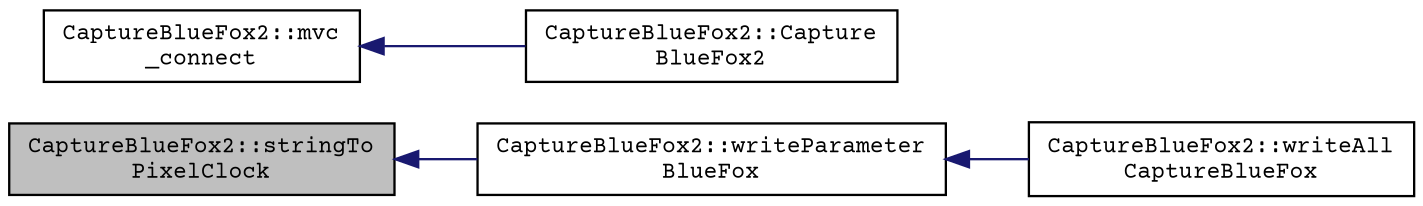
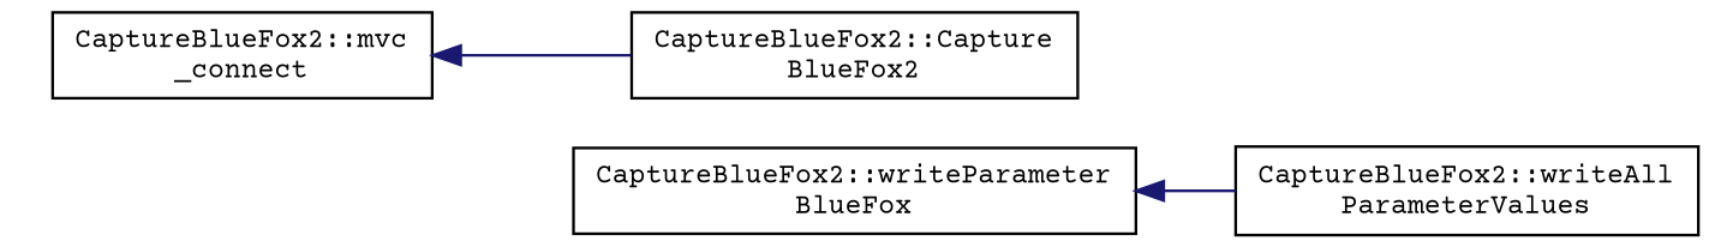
  digraph {
    fontname="Courier Prime"
    rankdir=LR
    node [color=black fillcolor=white fontname="Courier Prime" fontsize=10 shape=record style=filled]
    edge [color=midnightblue dir=back fontname="Courier Prime" fontsize=10 labelfontname=Helvetica labelfontsize=10 style=solid]
-   n1 [fillcolor=grey75 fontcolor=black height=0.2 label="CaptureBlueFox2::stringTo\lPixelClock" width=0.4]
    n2 [height=0.2 label="CaptureBlueFox2::writeParameter\lBlueFox" width=0.4]
-   n3 [height=0.2 label="CaptureBlueFox2::writeAll\lCaptureBlueFox" width=0.4]
+   n3 [height=0.2 label="CaptureBlueFox2::writeAll\lParameterValues" width=0.4]
    n4 [height=0.2 label="CaptureBlueFox2::mvc\l_connect" width=0.4]
    n5 [height=0.2 label="CaptureBlueFox2::Capture\lBlueFox2" width=0.4]
-   n1 -> n2
    n2 -> n3
    n4 -> n5
  }
